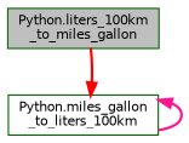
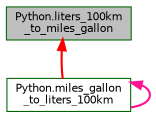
  digraph {
    rankdir=TB
    node [color=darkgreen fontname=Helvetica fontsize=10 shape=record style=filled]
    edge [dir=back fontname=Helvetica fontsize=10 labelfontname=Helvetica labelfontsize=10 style=bold]
    n1 [fillcolor=grey75 fontcolor=black height=0.2 label="Python.liters_100km\l_to_miles_gallon" width=0.4]
    n2 [fillcolor=white height=0.2 label="Python.miles_gallon\l_to_liters_100km" width=0.4]
-   n2 -> n1 [color=red]
+   n1 -> n2 [color=red]
    n2 -> n2 [color=deeppink]
  }
